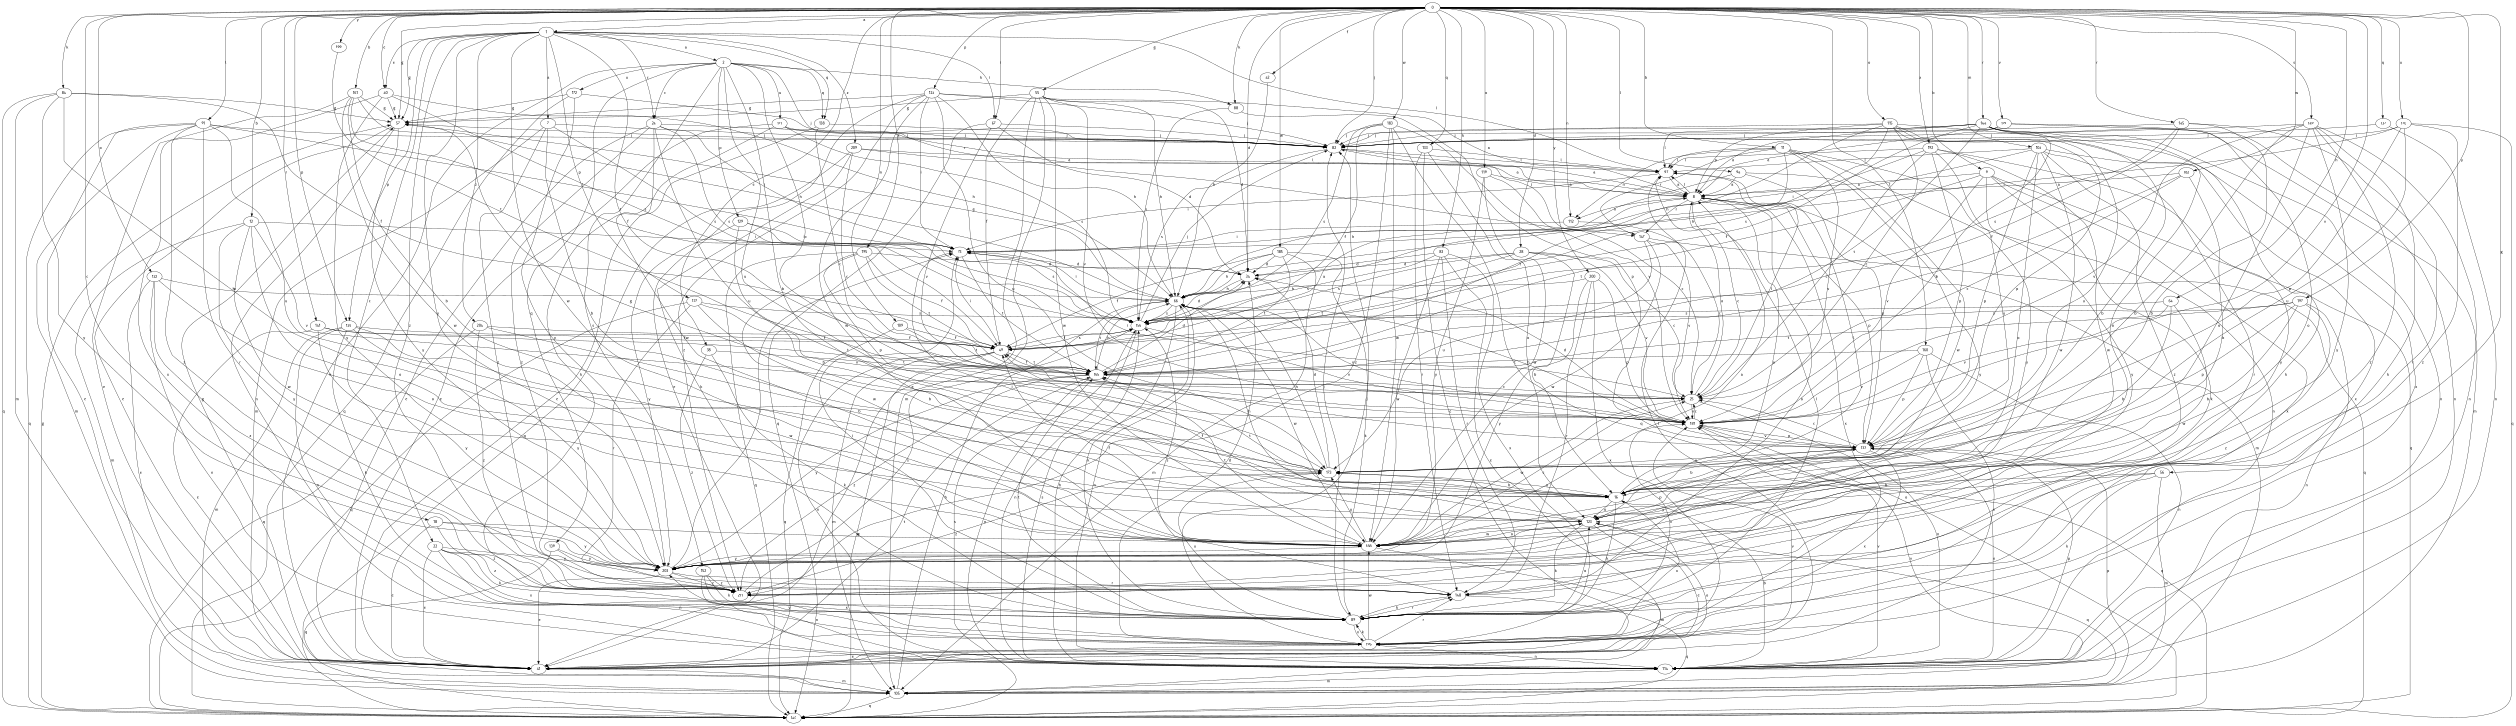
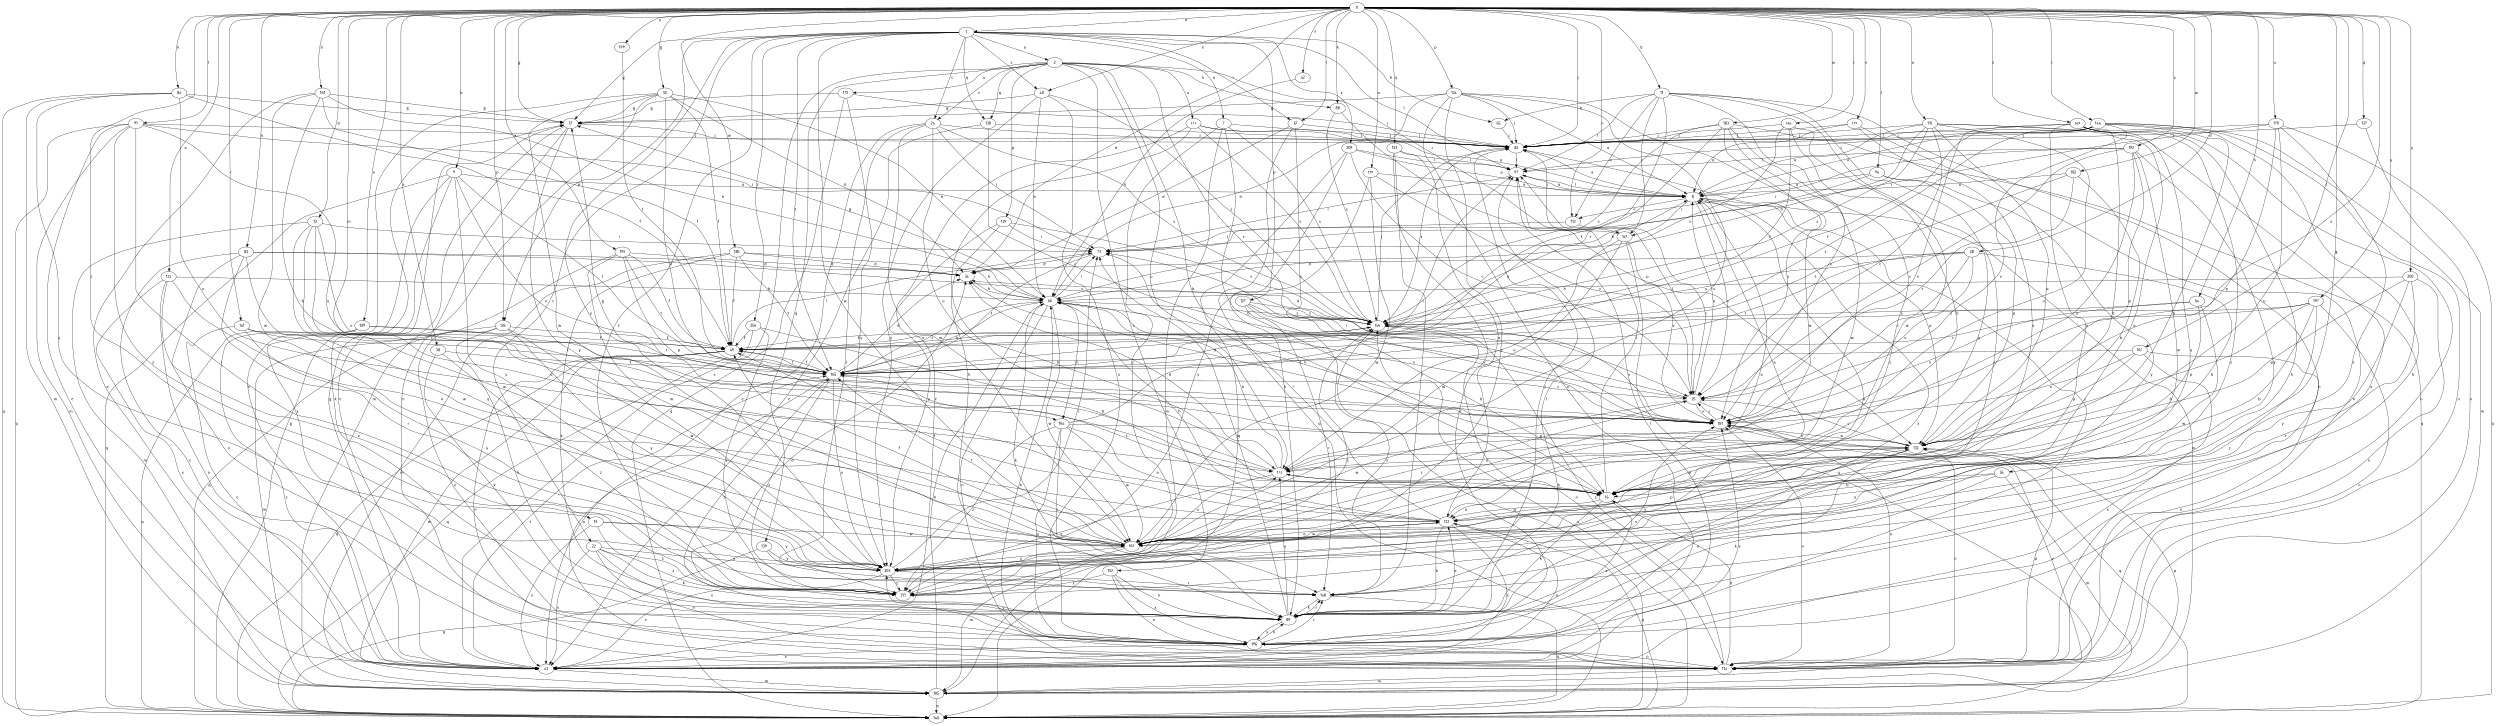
  strict digraph {
    fontname="Fira Sans"
    node [fontname="Fira Sans"]
    edge [fontname="Fira Sans"]
    0
    1
    9
    11
    12
    18
    28
    34
    38
    40
    42
    55
    56
    57
    64
    67
    82
    83
    84
    88
    91
    94
    104
    109
    112
    115
    119
    122
    124
    126
    133
    137
    141
    144
    145
    149
    160
    161
    170
    179
    181
    182
    183
    185
    192
    195
    197
    199
    200
    2
    7
    22
    24
+   65
    97
    127
    138
    165
    188
    203
    204
    209
    211
    8
    196
    89
    140
    147
    114
    105
    73
    123
    41
    16
    25
    156
    66
    49
    148
    173
    132
    129
    139
    152
    171
    172
    0 -> 1 [label=a]
    0 -> 9 [label=b]
    0 -> 11 [label=b]
    0 -> 12 [label=b]
    0 -> 18 [label=c]
    0 -> 28 [label=d]
    0 -> 34 [label=d]
    0 -> 38 [label=e]
    0 -> 40 [label=e]
    0 -> 42 [label=f]
    0 -> 55 [label=g]
    0 -> 56 [label=g]
    0 -> 57 [label=g]
    0 -> 64 [label=h]
    0 -> 67 [label=i]
    0 -> 82 [label=j]
    0 -> 83 [label=k]
    0 -> 84 [label=k]
    0 -> 88 [label=k]
    0 -> 91 [label=l]
    0 -> 94 [label=l]
    0 -> 104 [label=m]
    0 -> 109 [label=n]
    0 -> 112 [label=n]
    0 -> 115 [label=o]
    0 -> 119 [label=o]
    0 -> 122 [label=o]
    0 -> 124 [label=p]
    0 -> 126 [label=p]
    0 -> 133 [label=q]
    0 -> 137 [label=q]
    0 -> 141 [label=r]
    0 -> 144 [label=r]
    0 -> 145 [label=r]
    0 -> 149 [label=s]
    0 -> 160 [label=t]
    0 -> 161 [label=b]
    0 -> 170 [label=u]
    0 -> 179 [label=v]
    0 -> 181 [label=v]
    0 -> 182 [label=w]
    0 -> 183 [label=w]
    0 -> 185 [label=w]
    0 -> 192 [label=x]
    0 -> 195 [label=x]
    0 -> 197 [label=y]
    0 -> 199 [label=y]
    0 -> 200 [label=y]
    1 -> 40 [label=e]
    1 -> 57 [label=g]
    1 -> 67 [label=i]
    1 -> 126 [label=p]
    1 -> 2 [label=a]
    1 -> 7 [label=a]
    1 -> 22 [label=c]
    1 -> 24 [label=c]
+   1 -> 65 [label=h]
    1 -> 97 [label=l]
    1 -> 127 [label=p]
    1 -> 138 [label=q]
    1 -> 165 [label=t]
    1 -> 188 [label=w]
    1 -> 203 [label=y]
    1 -> 204 [label=z]
    1 -> 209 [label=z]
    1 -> 211 [label=z]
    9 -> 181 [label=v]
    9 -> 165 [label=t]
    9 -> 203 [label=y]
    9 -> 8 [label=a]
    9 -> 196 [label=x]
    9 -> 89 [label=k]
    9 -> 140 [label=q]
    11 -> 112 [label=n]
    11 -> 181 [label=v]
+   11 -> 65 [label=h]
    11 -> 97 [label=l]
    11 -> 165 [label=t]
    11 -> 188 [label=w]
    11 -> 203 [label=y]
    11 -> 147 [label=r]
    11 -> 114 [label=n]
    12 -> 181 [label=v]
    12 -> 188 [label=w]
    12 -> 203 [label=y]
    12 -> 105 [label=m]
    12 -> 73 [label=i]
    12 -> 123 [label=o]
    18 -> 188 [label=w]
    18 -> 203 [label=y]
    18 -> 211 [label=z]
    18 -> 41 [label=e]
    28 -> 34 [label=d]
    28 -> 181 [label=v]
    28 -> 165 [label=t]
    28 -> 16 [label=b]
    28 -> 25 [label=c]
    28 -> 156 [label=s]
    34 -> 66 [label=h]
    38 -> 165 [label=t]
    38 -> 211 [label=z]
    38 -> 89 [label=k]
    40 -> 57 [label=g]
    40 -> 203 [label=y]
    40 -> 196 [label=x]
    40 -> 156 [label=s]
    40 -> 66 [label=h]
    42 -> 66 [label=h]
    55 -> 34 [label=d]
    55 -> 57 [label=g]
    55 -> 181 [label=v]
    55 -> 188 [label=w]
    55 -> 105 [label=m]
    55 -> 41 [label=e]
    55 -> 66 [label=h]
    55 -> 49 [label=f]
    56 -> 89 [label=k]
    56 -> 105 [label=m]
    56 -> 123 [label=o]
    56 -> 16 [label=b]
    57 -> 82 [label=j]
    57 -> 203 [label=y]
    57 -> 114 [label=n]
    57 -> 41 [label=e]
    64 -> 181 [label=v]
    64 -> 188 [label=w]
    64 -> 16 [label=b]
    64 -> 156 [label=s]
    67 -> 34 [label=d]
    67 -> 82 [label=j]
    67 -> 181 [label=v]
    67 -> 140 [label=q]
    82 -> 97 [label=l]
    82 -> 8 [label=a]
    82 -> 156 [label=s]
    83 -> 34 [label=d]
    83 -> 188 [label=w]
    83 -> 196 [label=x]
    83 -> 41 [label=e]
    83 -> 156 [label=s]
    83 -> 148 [label=r]
    84 -> 57 [label=g]
    84 -> 203 [label=y]
    84 -> 140 [label=q]
    84 -> 105 [label=m]
    84 -> 49 [label=f]
    84 -> 173 [label=u]
    88 -> 156 [label=s]
    88 -> 132 [label=p]
    91 -> 82 [label=j]
    91 -> 211 [label=z]
    91 -> 140 [label=q]
    91 -> 105 [label=m]
    91 -> 73 [label=i]
    91 -> 41 [label=e]
    91 -> 148 [label=r]
    91 -> 173 [label=u]
    94 -> 203 [label=y]
    94 -> 8 [label=a]
    94 -> 66 [label=h]
    94 -> 132 [label=p]
    104 -> 97 [label=l]
    104 -> 188 [label=w]
    104 -> 211 [label=z]
    104 -> 196 [label=x]
    104 -> 123 [label=o]
-   104 -> 66 [label=h]
+   66 -> 104 [label=h]
    104 -> 148 [label=r]
    104 -> 132 [label=p]
    109 -> 165 [label=t]
    109 -> 140 [label=q]
+   109 -> 41 [label=e]
    109 -> 49 [label=f]
    112 -> 73 [label=i]
    112 -> 25 [label=c]
    115 -> 82 [label=j]
    115 -> 8 [label=a]
    115 -> 196 [label=x]
    115 -> 123 [label=o]
    115 -> 25 [label=c]
    115 -> 156 [label=s]
    115 -> 66 [label=h]
    115 -> 173 [label=u]
    115 -> 132 [label=p]
    119 -> 188 [label=w]
    119 -> 203 [label=y]
    119 -> 8 [label=a]
    119 -> 25 [label=c]
    122 -> 211 [label=z]
    122 -> 114 [label=n]
    122 -> 123 [label=o]
    122 -> 41 [label=e]
    122 -> 66 [label=h]
    124 -> 57 [label=g]
    124 -> 82 [label=j]
    124 -> 188 [label=w]
    124 -> 211 [label=z]
    124 -> 8 [label=a]
-   124 -> 73 [label=i]
    124 -> 41 [label=e]
    124 -> 66 [label=h]
    124 -> 173 [label=u]
    126 -> 188 [label=w]
    126 -> 203 [label=y]
    126 -> 196 [label=x]
    126 -> 89 [label=k]
    126 -> 105 [label=m]
    126 -> 49 [label=f]
    133 -> 97 [label=l]
    133 -> 123 [label=o]
    133 -> 41 [label=e]
    133 -> 148 [label=r]
    137 -> 82 [label=j]
    137 -> 114 [label=n]
    141 -> 165 [label=t]
    141 -> 203 [label=y]
    141 -> 41 [label=e]
    141 -> 49 [label=f]
    144 -> 82 [label=j]
    144 -> 181 [label=v]
    144 -> 97 [label=l]
    144 -> 165 [label=t]
    144 -> 8 [label=a]
    144 -> 89 [label=k]
    144 -> 114 [label=n]
    144 -> 105 [label=m]
    144 -> 16 [label=b]
    144 -> 49 [label=f]
    145 -> 82 [label=j]
    145 -> 16 [label=b]
    145 -> 156 [label=s]
    145 -> 49 [label=f]
    145 -> 148 [label=r]
    149 -> 82 [label=j]
    149 -> 181 [label=v]
    149 -> 203 [label=y]
    149 -> 211 [label=z]
    149 -> 89 [label=k]
    149 -> 114 [label=n]
    149 -> 123 [label=o]
    149 -> 16 [label=b]
    160 -> 181 [label=v]
    160 -> 165 [label=t]
    160 -> 114 [label=n]
    160 -> 41 [label=e]
    160 -> 132 [label=p]
    161 -> 57 [label=g]
    161 -> 188 [label=w]
    161 -> 41 [label=e]
    161 -> 16 [label=b]
    161 -> 66 [label=h]
    161 -> 49 [label=f]
    170 -> 82 [label=j]
    170 -> 211 [label=z]
    170 -> 140 [label=q]
    170 -> 73 [label=i]
    170 -> 173 [label=u]
    170 -> 132 [label=p]
    179 -> 82 [label=j]
    179 -> 8 [label=a]
    179 -> 114 [label=n]
    179 -> 123 [label=o]
    181 -> 34 [label=d]
    181 -> 140 [label=q]
    181 -> 25 [label=c]
    181 -> 66 [label=h]
    181 -> 132 [label=p]
    182 -> 165 [label=t]
    182 -> 8 [label=a]
    182 -> 16 [label=b]
    182 -> 25 [label=c]
    183 -> 82 [label=j]
    183 -> 181 [label=v]
    183 -> 188 [label=w]
    183 -> 211 [label=z]
    183 -> 140 [label=q]
    183 -> 156 [label=s]
    183 -> 49 [label=f]
    185 -> 34 [label=d]
    185 -> 165 [label=t]
    185 -> 89 [label=k]
    185 -> 105 [label=m]
    185 -> 66 [label=h]
    185 -> 49 [label=f]
    192 -> 97 [label=l]
    192 -> 188 [label=w]
    192 -> 203 [label=y]
    192 -> 73 [label=i]
    192 -> 25 [label=c]
    192 -> 173 [label=u]
    192 -> 132 [label=p]
    195 -> 34 [label=d]
    195 -> 165 [label=t]
    195 -> 188 [label=w]
    195 -> 140 [label=q]
    195 -> 49 [label=f]
    195 -> 132 [label=p]
    197 -> 165 [label=t]
    197 -> 211 [label=z]
    197 -> 114 [label=n]
    197 -> 16 [label=b]
    197 -> 156 [label=s]
    197 -> 132 [label=p]
    199 -> 165 [label=t]
    200 -> 203 [label=y]
    200 -> 196 [label=x]
    200 -> 66 [label=h]
    200 -> 148 [label=r]
    200 -> 132 [label=p]
    2 -> 88 [label=k]
    2 -> 24 [label=c]
    2 -> 138 [label=q]
    2 -> 147 [label=r]
    2 -> 41 [label=e]
    2 -> 16 [label=b]
    2 -> 25 [label=c]
    2 -> 173 [label=u]
    2 -> 129 [label=p]
    2 -> 139 [label=q]
    2 -> 152 [label=s]
    2 -> 171 [label=u]
    2 -> 172 [label=u]
    7 -> 82 [label=j]
    7 -> 211 [label=z]
    7 -> 105 [label=m]
    7 -> 16 [label=b]
    7 -> 156 [label=s]
    22 -> 203 [label=y]
    22 -> 211 [label=z]
    22 -> 196 [label=x]
    22 -> 89 [label=k]
    22 -> 114 [label=n]
    22 -> 41 [label=e]
    24 -> 82 [label=j]
    24 -> 188 [label=w]
    24 -> 211 [label=z]
    24 -> 73 [label=i]
    24 -> 41 [label=e]
    24 -> 156 [label=s]
    24 -> 173 [label=u]
+   65 -> 82 [label=j]
    97 -> 8 [label=a]
    97 -> 73 [label=i]
    127 -> 181 [label=v]
    127 -> 140 [label=q]
    127 -> 16 [label=b]
    127 -> 156 [label=s]
    127 -> 148 [label=r]
    138 -> 82 [label=j]
    138 -> 41 [label=e]
    138 -> 25 [label=c]
    165 -> 34 [label=d]
    165 -> 203 [label=y]
    165 -> 211 [label=z]
    165 -> 114 [label=n]
    165 -> 25 [label=c]
    165 -> 66 [label=h]
    165 -> 49 [label=f]
    188 -> 165 [label=t]
    188 -> 203 [label=y]
    188 -> 8 [label=a]
    188 -> 105 [label=m]
    188 -> 123 [label=o]
    188 -> 25 [label=c]
    188 -> 49 [label=f]
    188 -> 173 [label=u]
    188 -> 132 [label=p]
    203 -> 211 [label=z]
    203 -> 73 [label=i]
    203 -> 41 [label=e]
    203 -> 148 [label=r]
    204 -> 211 [label=z]
    204 -> 140 [label=q]
    204 -> 16 [label=b]
    204 -> 49 [label=f]
    209 -> 97 [label=l]
    209 -> 8 [label=a]
    209 -> 89 [label=k]
    209 -> 140 [label=q]
    209 -> 25 [label=c]
    211 -> 156 [label=s]
    8 -> 112 [label=n]
    8 -> 97 [label=l]
    8 -> 196 [label=x]
    8 -> 147 [label=r]
    8 -> 105 [label=m]
    8 -> 25 [label=c]
    8 -> 132 [label=p]
    196 -> 34 [label=d]
    196 -> 82 [label=j]
-   196 -> 188 [label=w]
    196 -> 203 [label=y]
    196 -> 89 [label=k]
    196 -> 114 [label=n]
    196 -> 41 [label=e]
    196 -> 148 [label=r]
    89 -> 82 [label=j]
    89 -> 181 [label=v]
    89 -> 97 [label=l]
    89 -> 165 [label=t]
    89 -> 196 [label=x]
    89 -> 73 [label=i]
    89 -> 123 [label=o]
    89 -> 148 [label=r]
    89 -> 173 [label=u]
    140 -> 57 [label=g]
    140 -> 156 [label=s]
    147 -> 82 [label=j]
    147 -> 181 [label=v]
    147 -> 188 [label=w]
    147 -> 140 [label=q]
    147 -> 173 [label=u]
    114 -> 181 [label=v]
    114 -> 105 [label=m]
    114 -> 16 [label=b]
    114 -> 156 [label=s]
    114 -> 66 [label=h]
    114 -> 132 [label=p]
    105 -> 181 [label=v]
    105 -> 140 [label=q]
    105 -> 66 [label=h]
    105 -> 132 [label=p]
    73 -> 34 [label=d]
    73 -> 165 [label=t]
    123 -> 188 [label=w]
-   8 -> 123 [label=a]
+   123 -> 8 [label=a]
    123 -> 89 [label=k]
    123 -> 140 [label=q]
    123 -> 73 [label=i]
    123 -> 41 [label=e]
    123 -> 66 [label=h]
    123 -> 49 [label=f]
    41 -> 57 [label=g]
    41 -> 181 [label=v]
    41 -> 97 [label=l]
    41 -> 165 [label=t]
    41 -> 105 [label=m]
    41 -> 123 [label=o]
    16 -> 97 [label=l]
    16 -> 165 [label=t]
    16 -> 196 [label=x]
    16 -> 89 [label=k]
    16 -> 123 [label=o]
    16 -> 173 [label=u]
    25 -> 181 [label=v]
    25 -> 97 [label=l]
    25 -> 188 [label=w]
    25 -> 8 [label=a]
    25 -> 114 [label=n]
    25 -> 73 [label=i]
    156 -> 34 [label=d]
    156 -> 82 [label=j]
    156 -> 181 [label=v]
    156 -> 114 [label=n]
    156 -> 49 [label=f]
    66 -> 57 [label=g]
    66 -> 181 [label=v]
    66 -> 165 [label=t]
    66 -> 188 [label=w]
    66 -> 89 [label=k]
    66 -> 114 [label=n]
    66 -> 73 [label=i]
    66 -> 156 [label=s]
    49 -> 165 [label=t]
    49 -> 8 [label=a]
    49 -> 140 [label=q]
    49 -> 114 [label=n]
    49 -> 105 [label=m]
    49 -> 73 [label=i]
    49 -> 156 [label=s]
    148 -> 8 [label=a]
    148 -> 89 [label=k]
    148 -> 140 [label=q]
    148 -> 156 [label=s]
    173 -> 34 [label=d]
    173 -> 57 [label=g]
    173 -> 211 [label=z]
    173 -> 16 [label=b]
    173 -> 66 [label=h]
    132 -> 181 [label=v]
    132 -> 203 [label=y]
    132 -> 196 [label=x]
    132 -> 114 [label=n]
    132 -> 16 [label=b]
    132 -> 25 [label=c]
    132 -> 173 [label=u]
    129 -> 203 [label=y]
    129 -> 73 [label=i]
    129 -> 16 [label=b]
    129 -> 156 [label=s]
    139 -> 203 [label=y]
    139 -> 140 [label=q]
    139 -> 148 [label=r]
    152 -> 211 [label=z]
    152 -> 196 [label=x]
    152 -> 89 [label=k]
    152 -> 114 [label=n]
    171 -> 82 [label=j]
    171 -> 8 [label=a]
    171 -> 89 [label=k]
    171 -> 41 [label=e]
    171 -> 156 [label=s]
    172 -> 57 [label=g]
    172 -> 82 [label=j]
    172 -> 203 [label=y]
    172 -> 140 [label=q]
  }
